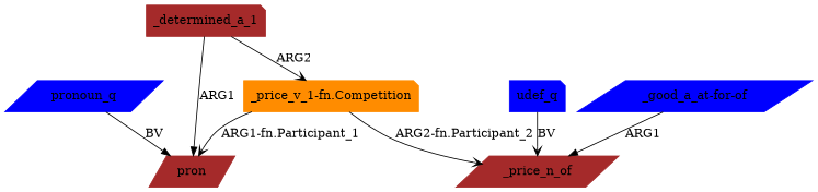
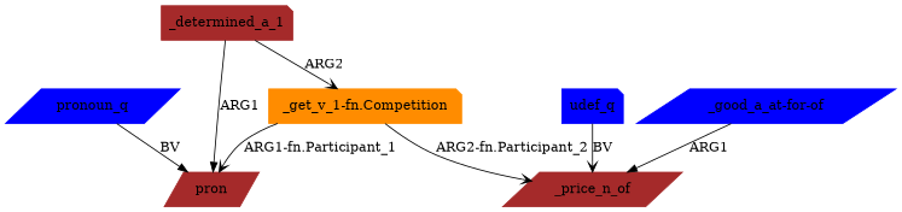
  digraph {
    node [shape=parallelogram style=filled color=brown]
    edge [arrowhead=vee]
-   "_get_v_1-fn.Competition" [shape=note color=darkorange label="_price_v_1-fn.Competition"]
+   "_get_v_1-fn.Competition" [shape=note color=darkorange]
    pron
    _price_n_of
    _determined_a_1 [shape=note]
    udef_q [shape=note color=blue]
    pronoun_q [color=blue]
    "_good_a_at-for-of" [color=blue]
    "_get_v_1-fn.Competition" -> pron [label="ARG1-fn.Participant_1"]
    "_get_v_1-fn.Competition" -> _price_n_of [label="ARG2-fn.Participant_2"]
    _determined_a_1 -> "_get_v_1-fn.Competition" [label=ARG2]
    _determined_a_1 -> pron [label=ARG1 arrowhead=normal]
    udef_q -> _price_n_of [label=BV]
    pronoun_q -> pron [label=BV arrowhead=normal]
    "_good_a_at-for-of" -> _price_n_of [label=ARG1 arrowhead=normal]
  }
